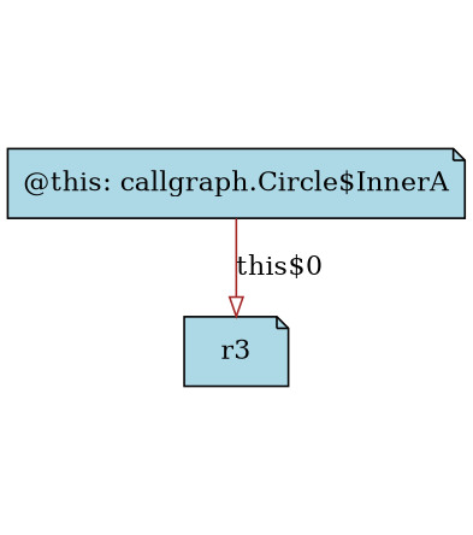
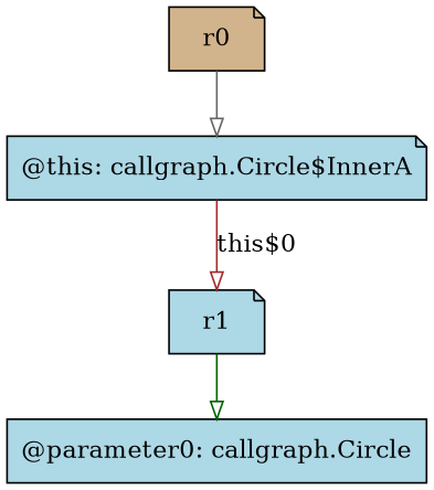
  digraph {
    node [fillcolor=lightblue shape=note style=filled]
    edge [arrowhead=onormal]
+   n1 [fillcolor=tan label=r0]
    n2 [label="@this: callgraph.Circle$InnerA"]
-   n3 [label=r3]
+   n3 [label=r1]
+   n4 [label="@parameter0: callgraph.Circle" shape=box]
+   n1 -> n2 [color=gray40]
    n2 -> n3 [color=brown label="this$0"]
+   n3 -> n4 [color=darkgreen]
  }
